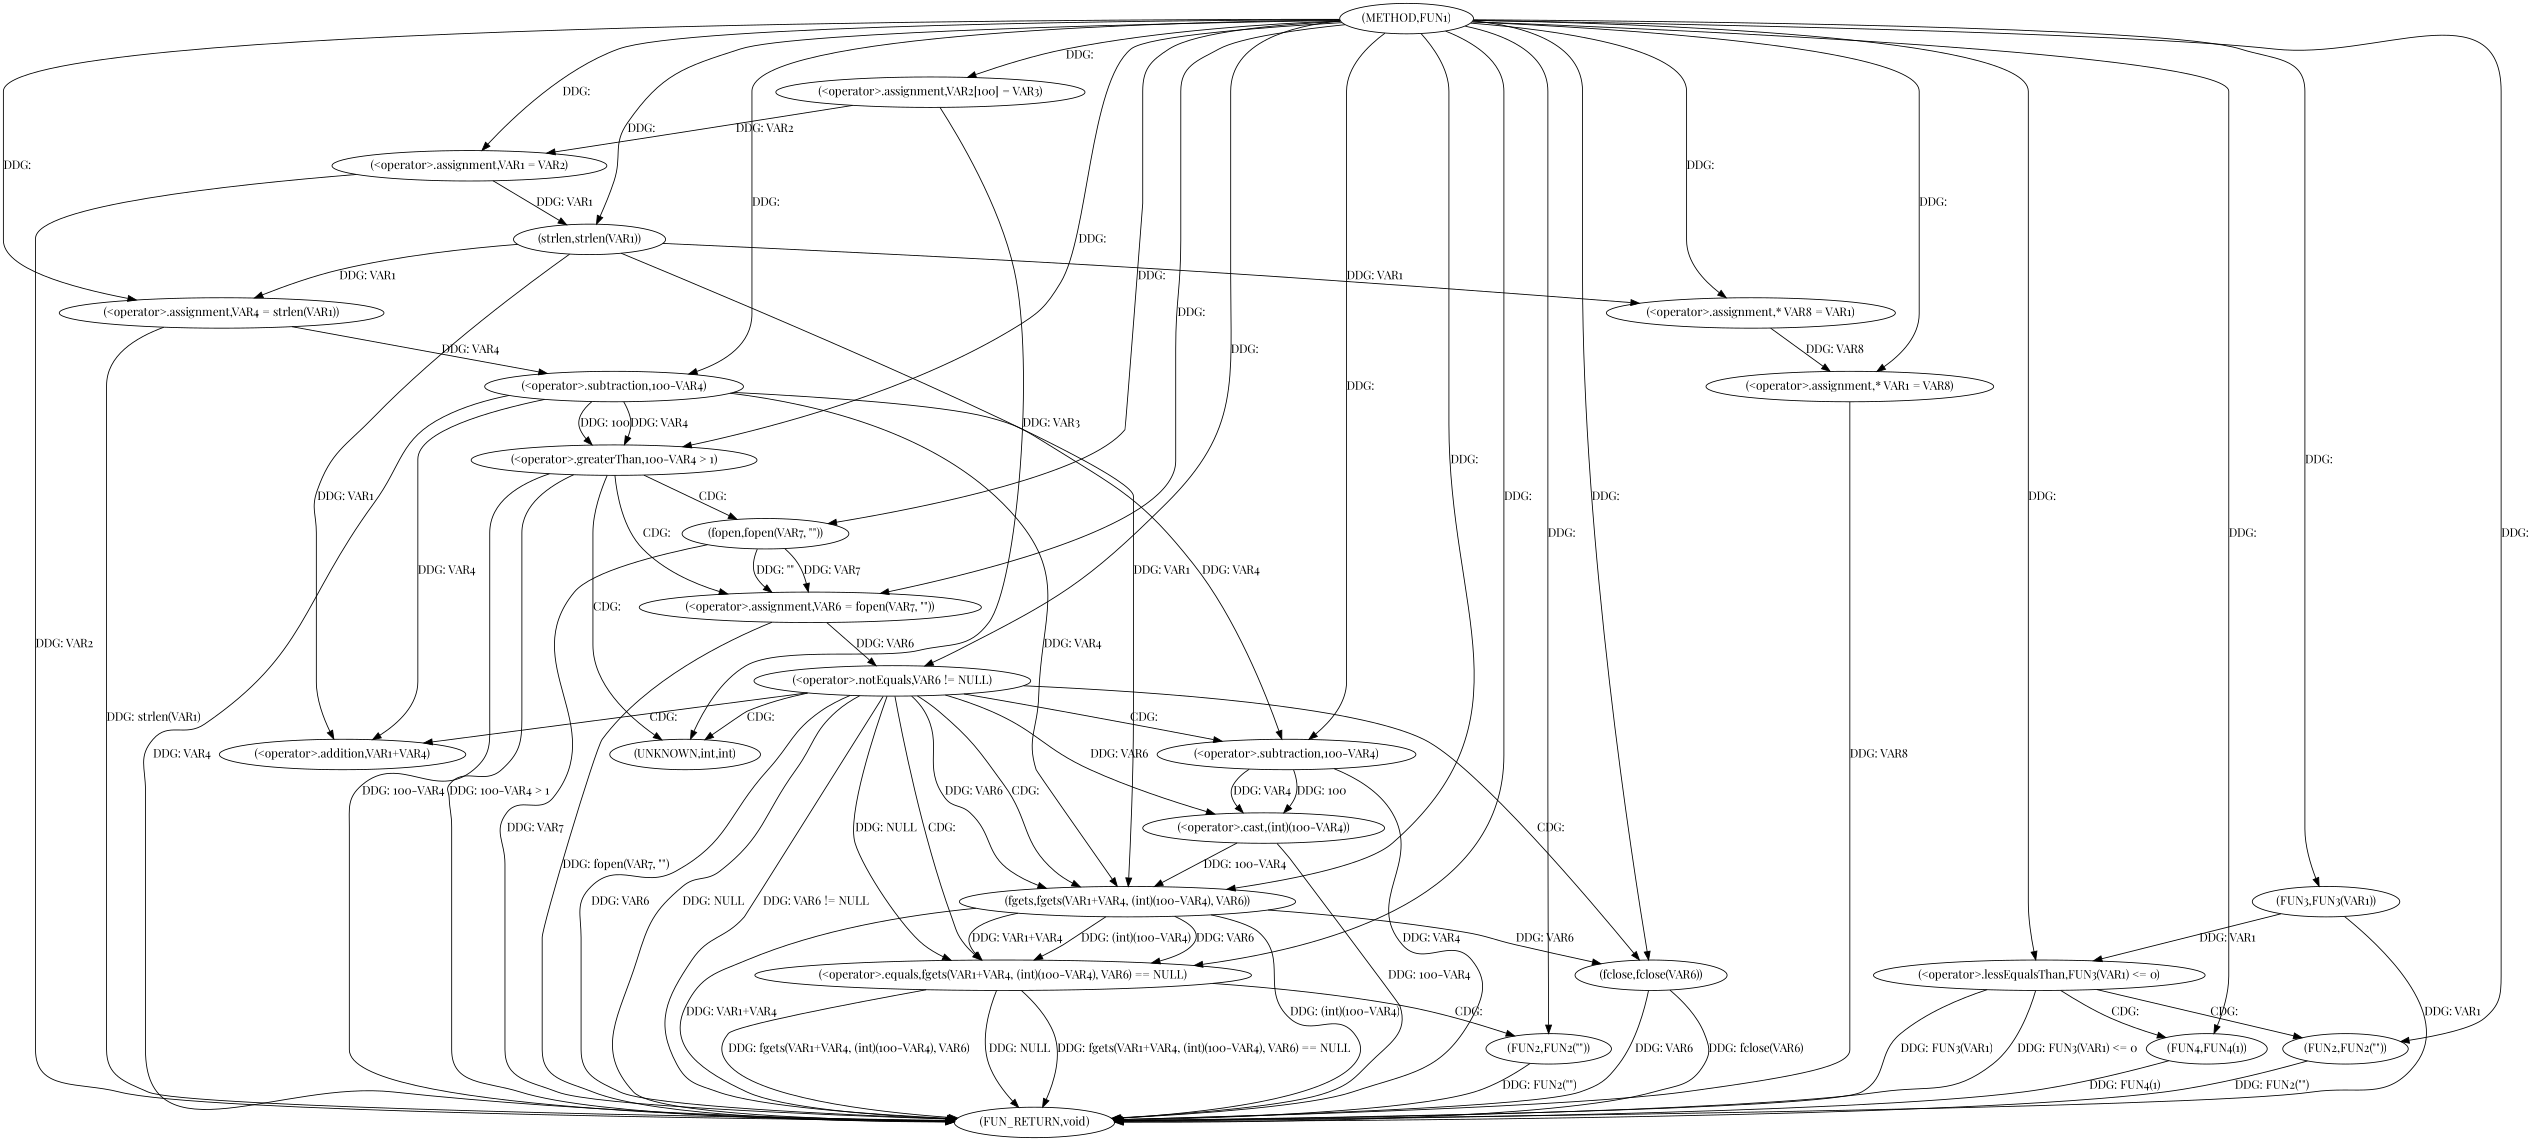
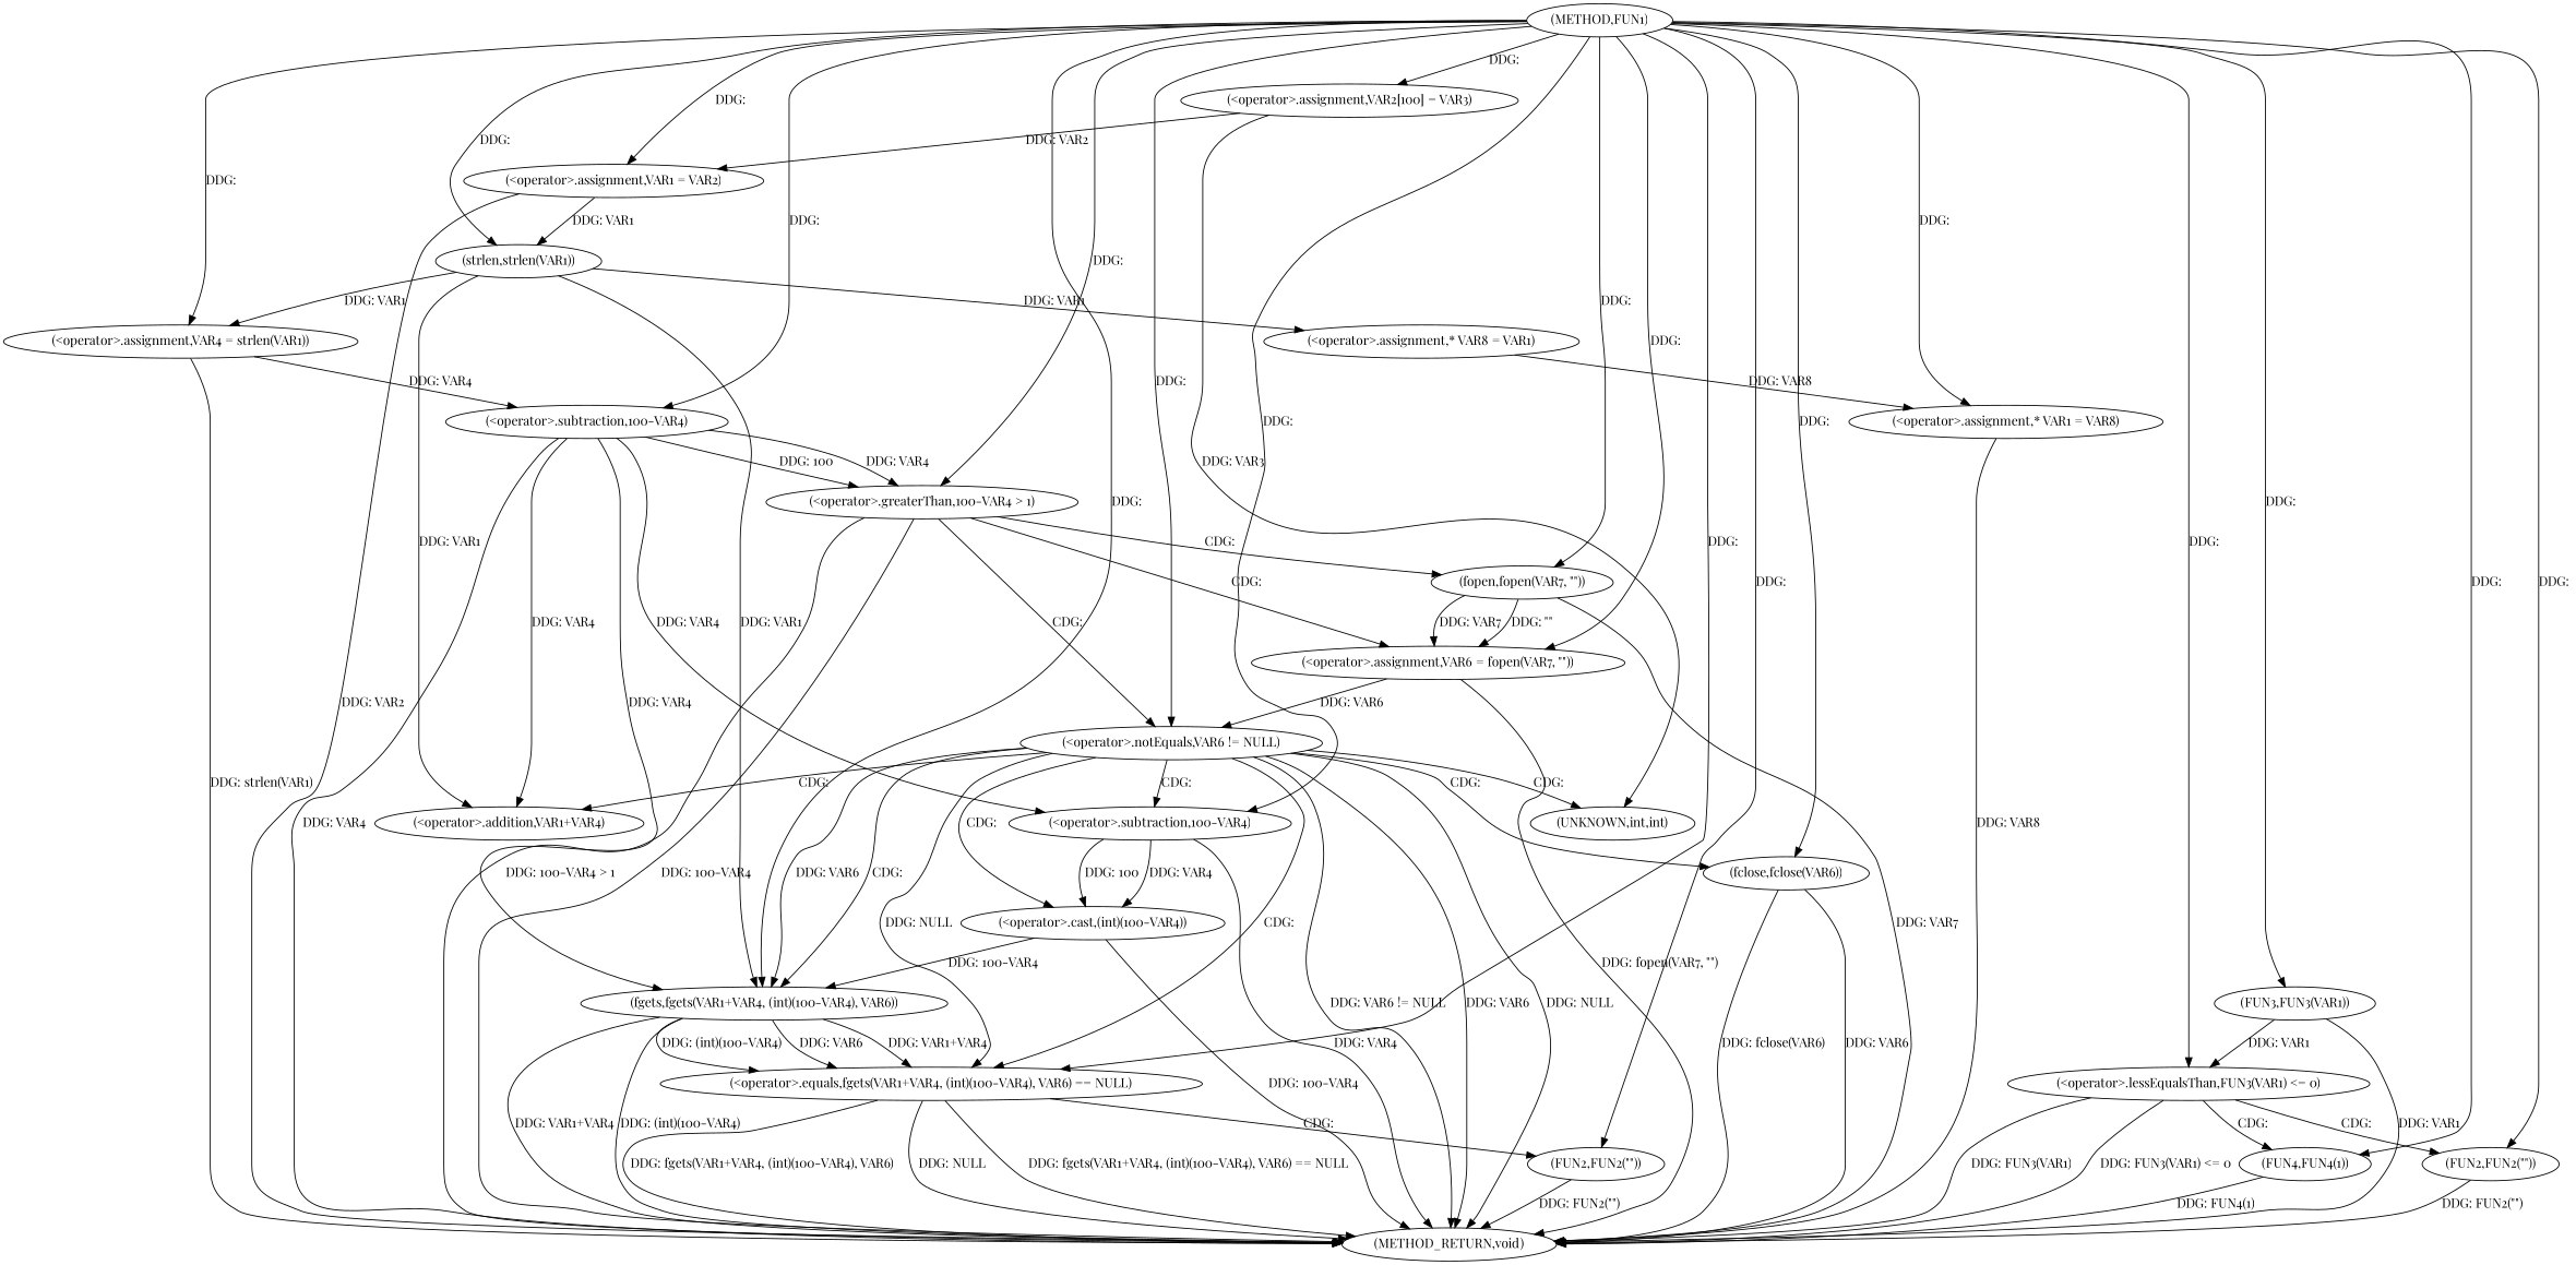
  digraph {
    fontname="Playfair Display"
    node [fontname="Playfair Display"]
    edge [fontname="Playfair Display"]
    n1 [label="(METHOD,FUN1)"]
    n2 [label="(<operator>.assignment,VAR2[100] = VAR3)"]
    n3 [label="(<operator>.assignment,VAR1 = VAR2)"]
    n4 [label="(<operator>.assignment,VAR4 = strlen(VAR1))"]
    n5 [label="(strlen,strlen(VAR1))"]
    n6 [label="(<operator>.greaterThan,100-VAR4 > 1)"]
    n7 [label="(<operator>.subtraction,100-VAR4)"]
    n8 [label="(<operator>.assignment,VAR6 = fopen(VAR7, \"\"))"]
    n9 [label="(fopen,fopen(VAR7, \"\"))"]
    n10 [label="(<operator>.notEquals,VAR6 != NULL)"]
    n11 [label="(<operator>.equals,fgets(VAR1+VAR4, (int)(100-VAR4), VAR6) == NULL)"]
    n12 [label="(fgets,fgets(VAR1+VAR4, (int)(100-VAR4), VAR6))"]
    n13 [label="(<operator>.subtraction,100-VAR4)"]
    n14 [label="(FUN2,FUN2(\"\"))"]
    n15 [label="(fclose,fclose(VAR6))"]
    n16 [label="(<operator>.assignment,* VAR8 = VAR1)"]
    n17 [label="(<operator>.assignment,* VAR1 = VAR8)"]
    n18 [label="(<operator>.lessEqualsThan,FUN3(VAR1) <= 0)"]
    n19 [label="(FUN3,FUN3(VAR1))"]
    n20 [label="(FUN2,FUN2(\"\"))"]
    n21 [label="(FUN4,FUN4(1))"]
    n22 [label="(UNKNOWN,int,int)"]
-   n23 [label="(FUN_RETURN,void)"]
+   n23 [label="(METHOD_RETURN,void)"]
    n24 [label="(<operator>.addition,VAR1+VAR4)"]
    n25 [label="(<operator>.cast,(int)(100-VAR4))"]
    n1 -> n2 [label="DDG: "]
    n1 -> n3 [label="DDG: "]
    n1 -> n4 [label="DDG: "]
    n1 -> n5 [label="DDG: "]
    n1 -> n6 [label="DDG: "]
    n1 -> n7 [label="DDG: "]
    n1 -> n8 [label="DDG: "]
    n1 -> n9 [label="DDG: "]
    n1 -> n10 [label="DDG: "]
    n1 -> n11 [label="DDG: "]
    n1 -> n12 [label="DDG: "]
    n1 -> n13 [label="DDG: "]
    n1 -> n14 [label="DDG: "]
    n1 -> n15 [label="DDG: "]
-   n1 -> n16 [label="DDG: "]
    n1 -> n17 [label="DDG: "]
    n1 -> n18 [label="DDG: "]
    n1 -> n19 [label="DDG: "]
    n1 -> n20 [label="DDG: "]
    n1 -> n21 [label="DDG: "]
    n2 -> n3 [label="DDG: VAR2"]
    n2 -> n22 [label="DDG: VAR3"]
    n3 -> n5 [label="DDG: VAR1"]
    n3 -> n23 [label="DDG: VAR2"]
    n4 -> n7 [label="DDG: VAR4"]
    n4 -> n23 [label="DDG: strlen(VAR1)"]
    n5 -> n4 [label="DDG: VAR1"]
    n5 -> n12 [label="DDG: VAR1"]
    n5 -> n16 [label="DDG: VAR1"]
    n5 -> n24 [label="DDG: VAR1"]
    n6 -> n8 [label="CDG: "]
    n6 -> n9 [label="CDG: "]
-   n6 -> n22 [label="CDG: "]
+   n6 -> n10 [label="CDG: "]
    n6 -> n23 [label="DDG: 100-VAR4 > 1"]
    n6 -> n23 [label="DDG: 100-VAR4"]
    n7 -> n6 [label="DDG: 100"]
    n7 -> n6 [label="DDG: VAR4"]
    n7 -> n12 [label="DDG: VAR4"]
    n7 -> n13 [label="DDG: VAR4"]
    n7 -> n23 [label="DDG: VAR4"]
    n7 -> n24 [label="DDG: VAR4"]
    n8 -> n10 [label="DDG: VAR6"]
    n8 -> n23 [label="DDG: fopen(VAR7, \"\")"]
    n9 -> n8 [label="DDG: VAR7"]
    n9 -> n8 [label="DDG: \"\""]
    n9 -> n23 [label="DDG: VAR7"]
    n10 -> n11 [label="DDG: NULL"]
    n10 -> n11 [label="CDG: "]
    n10 -> n12 [label="DDG: VAR6"]
    n10 -> n12 [label="CDG: "]
    n10 -> n13 [label="CDG: "]
    n10 -> n15 [label="CDG: "]
    n10 -> n22 [label="CDG: "]
    n10 -> n23 [label="DDG: NULL"]
    n10 -> n23 [label="DDG: VAR6 != NULL"]
    n10 -> n23 [label="DDG: VAR6"]
    n10 -> n24 [label="CDG: "]
-   n10 -> n25 [label="DDG: VAR6"]
+   n10 -> n25 [label="CDG: "]
    n11 -> n14 [label="CDG: "]
    n11 -> n23 [label="DDG: fgets(VAR1+VAR4, (int)(100-VAR4), VAR6) == NULL"]
    n11 -> n23 [label="DDG: fgets(VAR1+VAR4, (int)(100-VAR4), VAR6)"]
    n11 -> n23 [label="DDG: NULL"]
    n12 -> n11 [label="DDG: VAR1+VAR4"]
    n12 -> n11 [label="DDG: (int)(100-VAR4)"]
    n12 -> n11 [label="DDG: VAR6"]
-   n12 -> n15 [label="DDG: VAR6"]
    n12 -> n23 [label="DDG: (int)(100-VAR4)"]
    n12 -> n23 [label="DDG: VAR1+VAR4"]
    n13 -> n23 [label="DDG: VAR4"]
    n13 -> n25 [label="DDG: 100"]
    n13 -> n25 [label="DDG: VAR4"]
    n14 -> n23 [label="DDG: FUN2(\"\")"]
    n15 -> n23 [label="DDG: fclose(VAR6)"]
    n15 -> n23 [label="DDG: VAR6"]
    n16 -> n17 [label="DDG: VAR8"]
    n17 -> n23 [label="DDG: VAR8"]
    n18 -> n20 [label="CDG: "]
    n18 -> n21 [label="CDG: "]
    n18 -> n23 [label="DDG: FUN3(VAR1)"]
    n18 -> n23 [label="DDG: FUN3(VAR1) <= 0"]
    n19 -> n18 [label="DDG: VAR1"]
    n19 -> n23 [label="DDG: VAR1"]
    n20 -> n23 [label="DDG: FUN2(\"\")"]
    n21 -> n23 [label="DDG: FUN4(1)"]
    n25 -> n12 [label="DDG: 100-VAR4"]
    n25 -> n23 [label="DDG: 100-VAR4"]
  }
